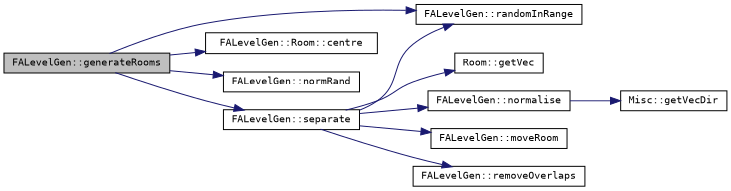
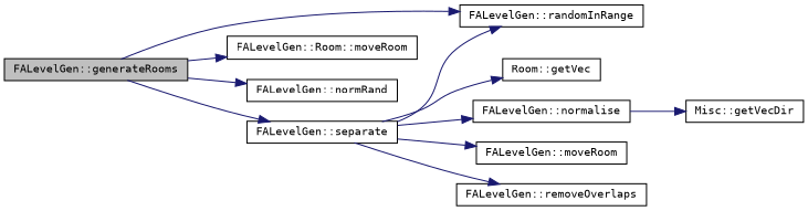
  digraph {
    fontname="DejaVu Sans Mono"
    rankdir=LR
    node [color=black fillcolor=white fontname="DejaVu Sans Mono" fontsize=10 shape=record style=filled]
    edge [color=midnightblue fontname="DejaVu Sans Mono" fontsize=10 labelfontname=Helvetica labelfontsize=10 style=solid]
    n1 [fillcolor=grey75 fontcolor=black height=0.2 label="FALevelGen::generateRooms" width=0.4]
    n2 [height=0.2 label="FALevelGen::randomInRange" width=0.4]
-   n3 [height=0.2 label="FALevelGen::Room::centre" width=0.4]
+   n3 [height=0.2 label="FALevelGen::Room::moveRoom" width=0.4]
    n4 [height=0.2 label="FALevelGen::normRand" width=0.4]
    n5 [height=0.2 label="FALevelGen::separate" width=0.4]
    n6 [height=0.2 label="Room::getVec" width=0.4]
    n7 [height=0.2 label="FALevelGen::normalise" width=0.4]
    n8 [height=0.2 label="FALevelGen::moveRoom" width=0.4]
    n9 [height=0.2 label="FALevelGen::removeOverlaps" width=0.4]
    n10 [height=0.2 label="Misc::getVecDir" width=0.4]
    n1 -> n2
    n1 -> n3
    n1 -> n4
    n1 -> n5
    n5 -> n2
    n5 -> n6
    n5 -> n7
    n5 -> n8
    n5 -> n9
    n7 -> n10
  }
